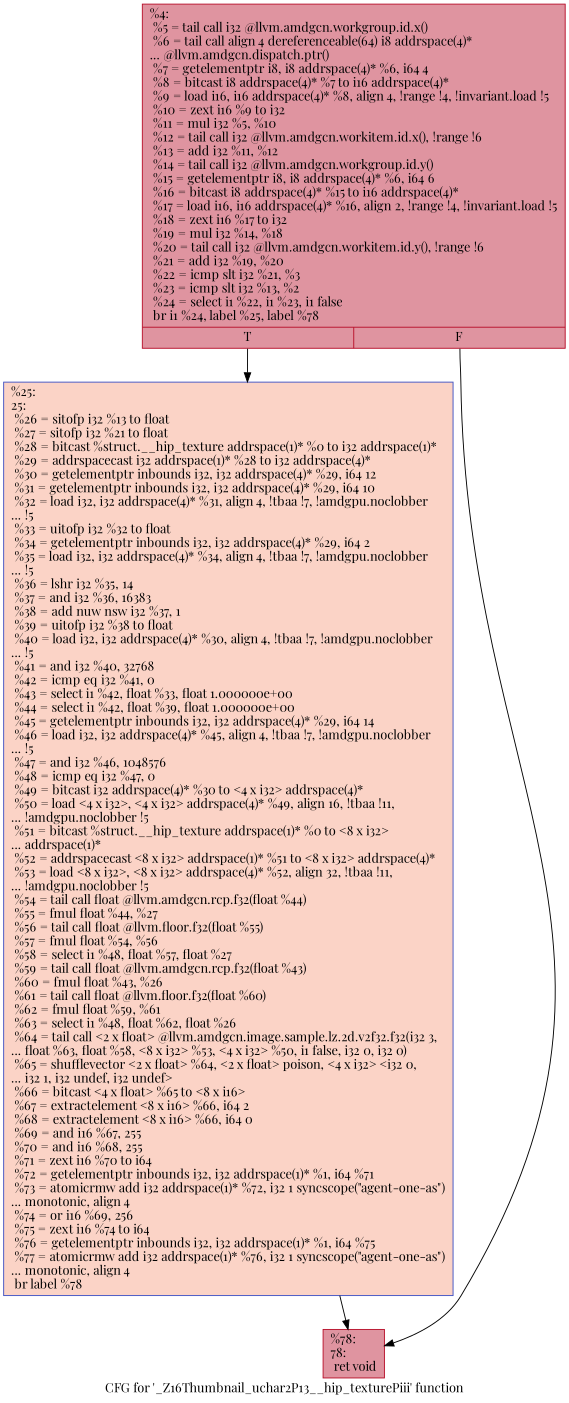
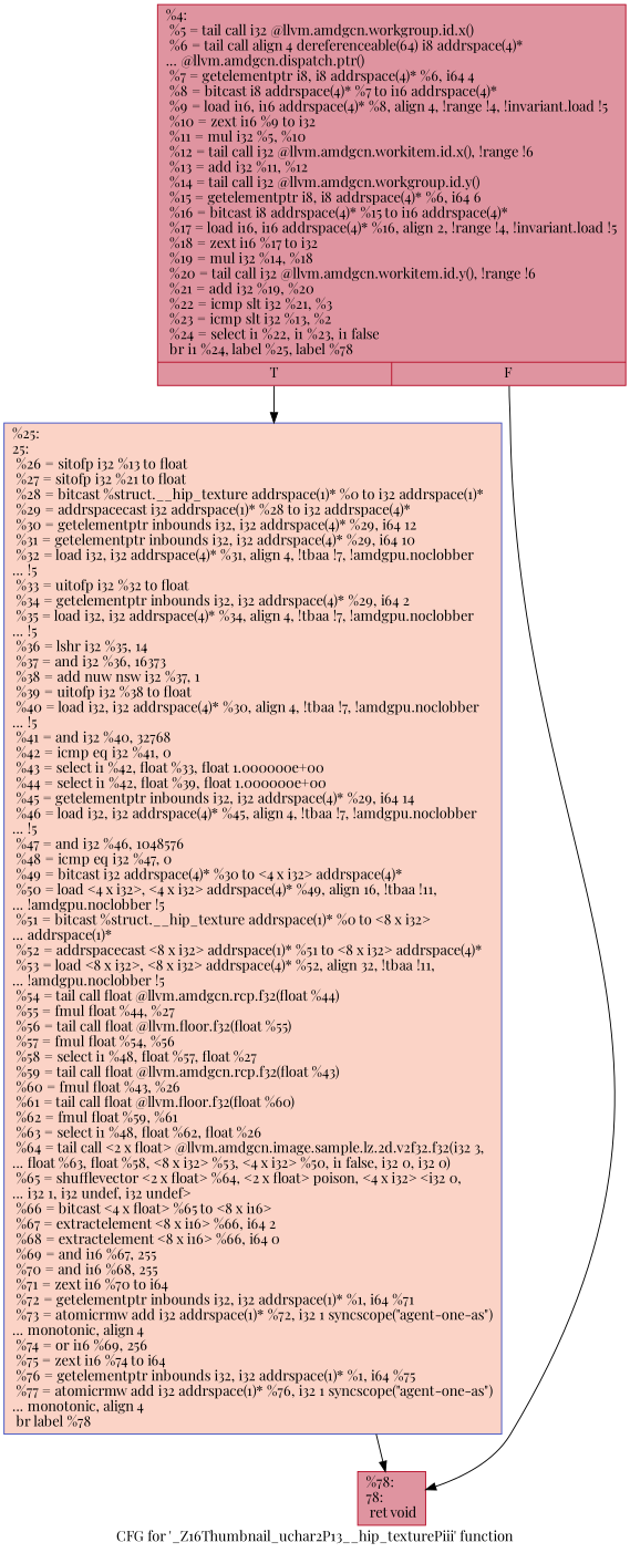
  digraph {
    label="CFG for '_Z16Thumbnail_uchar2P13__hip_texturePiii' function"
    fontname="Playfair Display"
    node [color="#b70d28ff" fillcolor="#b70d2870" shape=record style=filled fontname="Playfair Display"]
    edge [fontname="Playfair Display"]
    n1 [label="{%4:\l  %5 = tail call i32 @llvm.amdgcn.workgroup.id.x()\l  %6 = tail call align 4 dereferenceable(64) i8 addrspace(4)*\l... @llvm.amdgcn.dispatch.ptr()\l  %7 = getelementptr i8, i8 addrspace(4)* %6, i64 4\l  %8 = bitcast i8 addrspace(4)* %7 to i16 addrspace(4)*\l  %9 = load i16, i16 addrspace(4)* %8, align 4, !range !4, !invariant.load !5\l  %10 = zext i16 %9 to i32\l  %11 = mul i32 %5, %10\l  %12 = tail call i32 @llvm.amdgcn.workitem.id.x(), !range !6\l  %13 = add i32 %11, %12\l  %14 = tail call i32 @llvm.amdgcn.workgroup.id.y()\l  %15 = getelementptr i8, i8 addrspace(4)* %6, i64 6\l  %16 = bitcast i8 addrspace(4)* %15 to i16 addrspace(4)*\l  %17 = load i16, i16 addrspace(4)* %16, align 2, !range !4, !invariant.load !5\l  %18 = zext i16 %17 to i32\l  %19 = mul i32 %14, %18\l  %20 = tail call i32 @llvm.amdgcn.workitem.id.y(), !range !6\l  %21 = add i32 %19, %20\l  %22 = icmp slt i32 %21, %3\l  %23 = icmp slt i32 %13, %2\l  %24 = select i1 %22, i1 %23, i1 false\l  br i1 %24, label %25, label %78\l|{<s0>T|<s1>F}}"]
-   n2 [color="#3d50c3ff" fillcolor="#f59c7d70" label="{%25:\l25:                                               \l  %26 = sitofp i32 %13 to float\l  %27 = sitofp i32 %21 to float\l  %28 = bitcast %struct.__hip_texture addrspace(1)* %0 to i32 addrspace(1)*\l  %29 = addrspacecast i32 addrspace(1)* %28 to i32 addrspace(4)*\l  %30 = getelementptr inbounds i32, i32 addrspace(4)* %29, i64 12\l  %31 = getelementptr inbounds i32, i32 addrspace(4)* %29, i64 10\l  %32 = load i32, i32 addrspace(4)* %31, align 4, !tbaa !7, !amdgpu.noclobber\l... !5\l  %33 = uitofp i32 %32 to float\l  %34 = getelementptr inbounds i32, i32 addrspace(4)* %29, i64 2\l  %35 = load i32, i32 addrspace(4)* %34, align 4, !tbaa !7, !amdgpu.noclobber\l... !5\l  %36 = lshr i32 %35, 14\l  %37 = and i32 %36, 16383\l  %38 = add nuw nsw i32 %37, 1\l  %39 = uitofp i32 %38 to float\l  %40 = load i32, i32 addrspace(4)* %30, align 4, !tbaa !7, !amdgpu.noclobber\l... !5\l  %41 = and i32 %40, 32768\l  %42 = icmp eq i32 %41, 0\l  %43 = select i1 %42, float %33, float 1.000000e+00\l  %44 = select i1 %42, float %39, float 1.000000e+00\l  %45 = getelementptr inbounds i32, i32 addrspace(4)* %29, i64 14\l  %46 = load i32, i32 addrspace(4)* %45, align 4, !tbaa !7, !amdgpu.noclobber\l... !5\l  %47 = and i32 %46, 1048576\l  %48 = icmp eq i32 %47, 0\l  %49 = bitcast i32 addrspace(4)* %30 to \<4 x i32\> addrspace(4)*\l  %50 = load \<4 x i32\>, \<4 x i32\> addrspace(4)* %49, align 16, !tbaa !11,\l... !amdgpu.noclobber !5\l  %51 = bitcast %struct.__hip_texture addrspace(1)* %0 to \<8 x i32\>\l... addrspace(1)*\l  %52 = addrspacecast \<8 x i32\> addrspace(1)* %51 to \<8 x i32\> addrspace(4)*\l  %53 = load \<8 x i32\>, \<8 x i32\> addrspace(4)* %52, align 32, !tbaa !11,\l... !amdgpu.noclobber !5\l  %54 = tail call float @llvm.amdgcn.rcp.f32(float %44)\l  %55 = fmul float %44, %27\l  %56 = tail call float @llvm.floor.f32(float %55)\l  %57 = fmul float %54, %56\l  %58 = select i1 %48, float %57, float %27\l  %59 = tail call float @llvm.amdgcn.rcp.f32(float %43)\l  %60 = fmul float %43, %26\l  %61 = tail call float @llvm.floor.f32(float %60)\l  %62 = fmul float %59, %61\l  %63 = select i1 %48, float %62, float %26\l  %64 = tail call \<2 x float\> @llvm.amdgcn.image.sample.lz.2d.v2f32.f32(i32 3,\l... float %63, float %58, \<8 x i32\> %53, \<4 x i32\> %50, i1 false, i32 0, i32 0)\l  %65 = shufflevector \<2 x float\> %64, \<2 x float\> poison, \<4 x i32\> \<i32 0,\l... i32 1, i32 undef, i32 undef\>\l  %66 = bitcast \<4 x float\> %65 to \<8 x i16\>\l  %67 = extractelement \<8 x i16\> %66, i64 2\l  %68 = extractelement \<8 x i16\> %66, i64 0\l  %69 = and i16 %67, 255\l  %70 = and i16 %68, 255\l  %71 = zext i16 %70 to i64\l  %72 = getelementptr inbounds i32, i32 addrspace(1)* %1, i64 %71\l  %73 = atomicrmw add i32 addrspace(1)* %72, i32 1 syncscope(\"agent-one-as\")\l... monotonic, align 4\l  %74 = or i16 %69, 256\l  %75 = zext i16 %74 to i64\l  %76 = getelementptr inbounds i32, i32 addrspace(1)* %1, i64 %75\l  %77 = atomicrmw add i32 addrspace(1)* %76, i32 1 syncscope(\"agent-one-as\")\l... monotonic, align 4\l  br label %78\l}"]
+   n2 [color="#3d50c3ff" fillcolor="#f59c7d70" label="{%25:\l25:                                               \l  %26 = sitofp i32 %13 to float\l  %27 = sitofp i32 %21 to float\l  %28 = bitcast %struct.__hip_texture addrspace(1)* %0 to i32 addrspace(1)*\l  %29 = addrspacecast i32 addrspace(1)* %28 to i32 addrspace(4)*\l  %30 = getelementptr inbounds i32, i32 addrspace(4)* %29, i64 12\l  %31 = getelementptr inbounds i32, i32 addrspace(4)* %29, i64 10\l  %32 = load i32, i32 addrspace(4)* %31, align 4, !tbaa !7, !amdgpu.noclobber\l... !5\l  %33 = uitofp i32 %32 to float\l  %34 = getelementptr inbounds i32, i32 addrspace(4)* %29, i64 2\l  %35 = load i32, i32 addrspace(4)* %34, align 4, !tbaa !7, !amdgpu.noclobber\l... !5\l  %36 = lshr i32 %35, 14\l  %37 = and i32 %36, 16373\l  %38 = add nuw nsw i32 %37, 1\l  %39 = uitofp i32 %38 to float\l  %40 = load i32, i32 addrspace(4)* %30, align 4, !tbaa !7, !amdgpu.noclobber\l... !5\l  %41 = and i32 %40, 32768\l  %42 = icmp eq i32 %41, 0\l  %43 = select i1 %42, float %33, float 1.000000e+00\l  %44 = select i1 %42, float %39, float 1.000000e+00\l  %45 = getelementptr inbounds i32, i32 addrspace(4)* %29, i64 14\l  %46 = load i32, i32 addrspace(4)* %45, align 4, !tbaa !7, !amdgpu.noclobber\l... !5\l  %47 = and i32 %46, 1048576\l  %48 = icmp eq i32 %47, 0\l  %49 = bitcast i32 addrspace(4)* %30 to \<4 x i32\> addrspace(4)*\l  %50 = load \<4 x i32\>, \<4 x i32\> addrspace(4)* %49, align 16, !tbaa !11,\l... !amdgpu.noclobber !5\l  %51 = bitcast %struct.__hip_texture addrspace(1)* %0 to \<8 x i32\>\l... addrspace(1)*\l  %52 = addrspacecast \<8 x i32\> addrspace(1)* %51 to \<8 x i32\> addrspace(4)*\l  %53 = load \<8 x i32\>, \<8 x i32\> addrspace(4)* %52, align 32, !tbaa !11,\l... !amdgpu.noclobber !5\l  %54 = tail call float @llvm.amdgcn.rcp.f32(float %44)\l  %55 = fmul float %44, %27\l  %56 = tail call float @llvm.floor.f32(float %55)\l  %57 = fmul float %54, %56\l  %58 = select i1 %48, float %57, float %27\l  %59 = tail call float @llvm.amdgcn.rcp.f32(float %43)\l  %60 = fmul float %43, %26\l  %61 = tail call float @llvm.floor.f32(float %60)\l  %62 = fmul float %59, %61\l  %63 = select i1 %48, float %62, float %26\l  %64 = tail call \<2 x float\> @llvm.amdgcn.image.sample.lz.2d.v2f32.f32(i32 3,\l... float %63, float %58, \<8 x i32\> %53, \<4 x i32\> %50, i1 false, i32 0, i32 0)\l  %65 = shufflevector \<2 x float\> %64, \<2 x float\> poison, \<4 x i32\> \<i32 0,\l... i32 1, i32 undef, i32 undef\>\l  %66 = bitcast \<4 x float\> %65 to \<8 x i16\>\l  %67 = extractelement \<8 x i16\> %66, i64 2\l  %68 = extractelement \<8 x i16\> %66, i64 0\l  %69 = and i16 %67, 255\l  %70 = and i16 %68, 255\l  %71 = zext i16 %70 to i64\l  %72 = getelementptr inbounds i32, i32 addrspace(1)* %1, i64 %71\l  %73 = atomicrmw add i32 addrspace(1)* %72, i32 1 syncscope(\"agent-one-as\")\l... monotonic, align 4\l  %74 = or i16 %69, 256\l  %75 = zext i16 %74 to i64\l  %76 = getelementptr inbounds i32, i32 addrspace(1)* %1, i64 %75\l  %77 = atomicrmw add i32 addrspace(1)* %76, i32 1 syncscope(\"agent-one-as\")\l... monotonic, align 4\l  br label %78\l}"]
    n3 [label="{%78:\l78:                                               \l  ret void\l}"]
    n1 -> n2 [tailport=s0]
    n1 -> n3 [tailport=s1]
    n2 -> n3
  }
